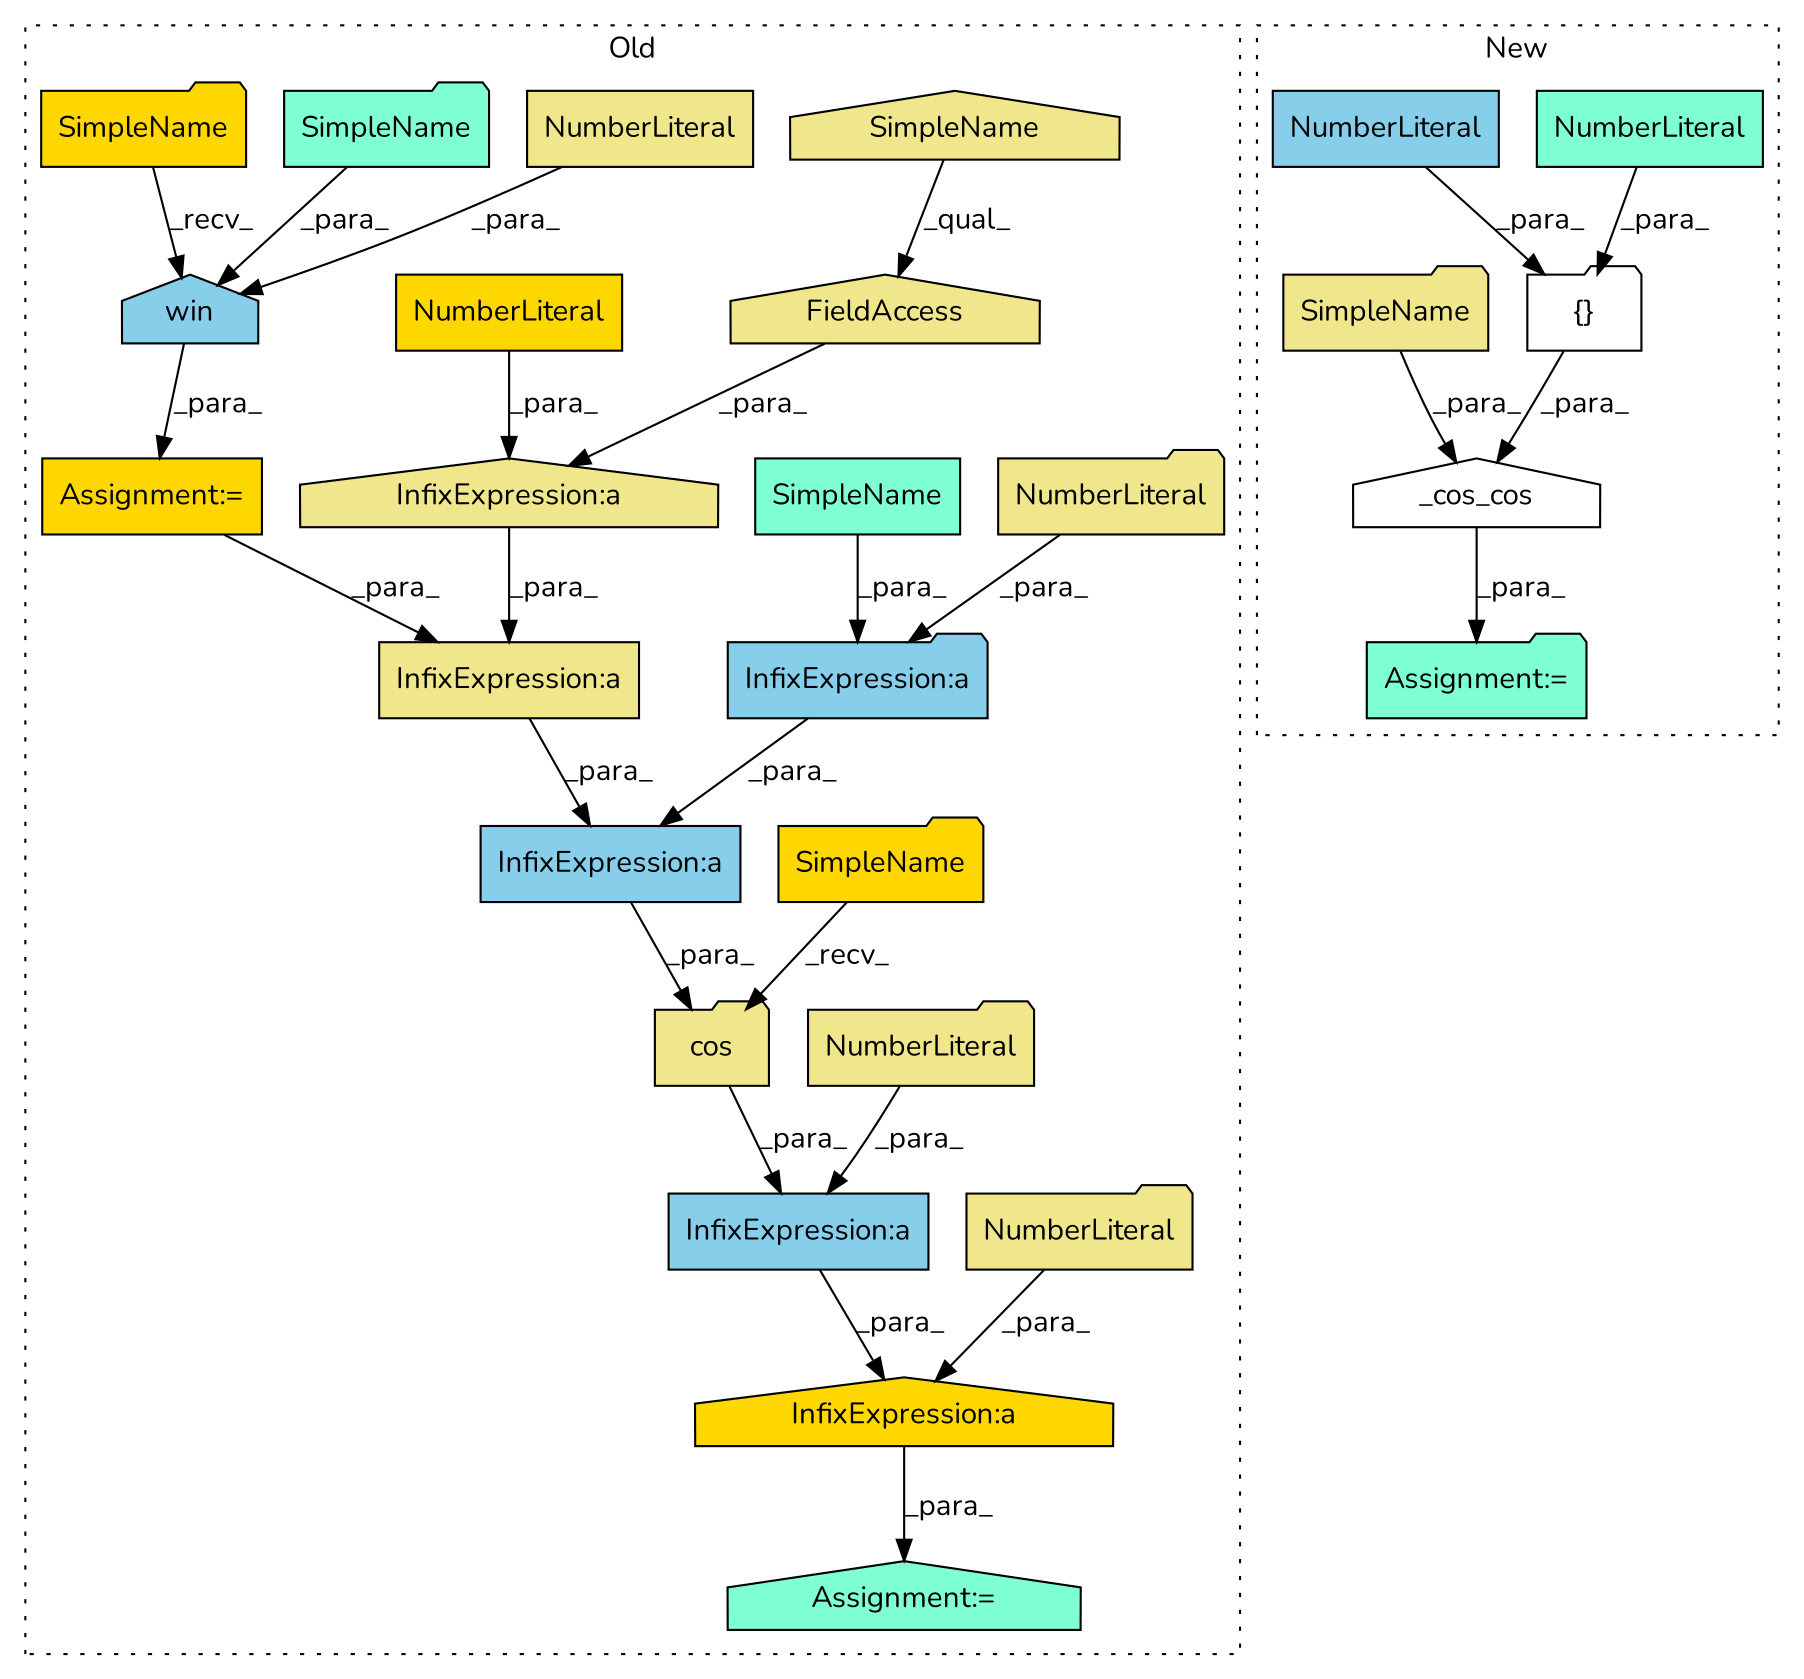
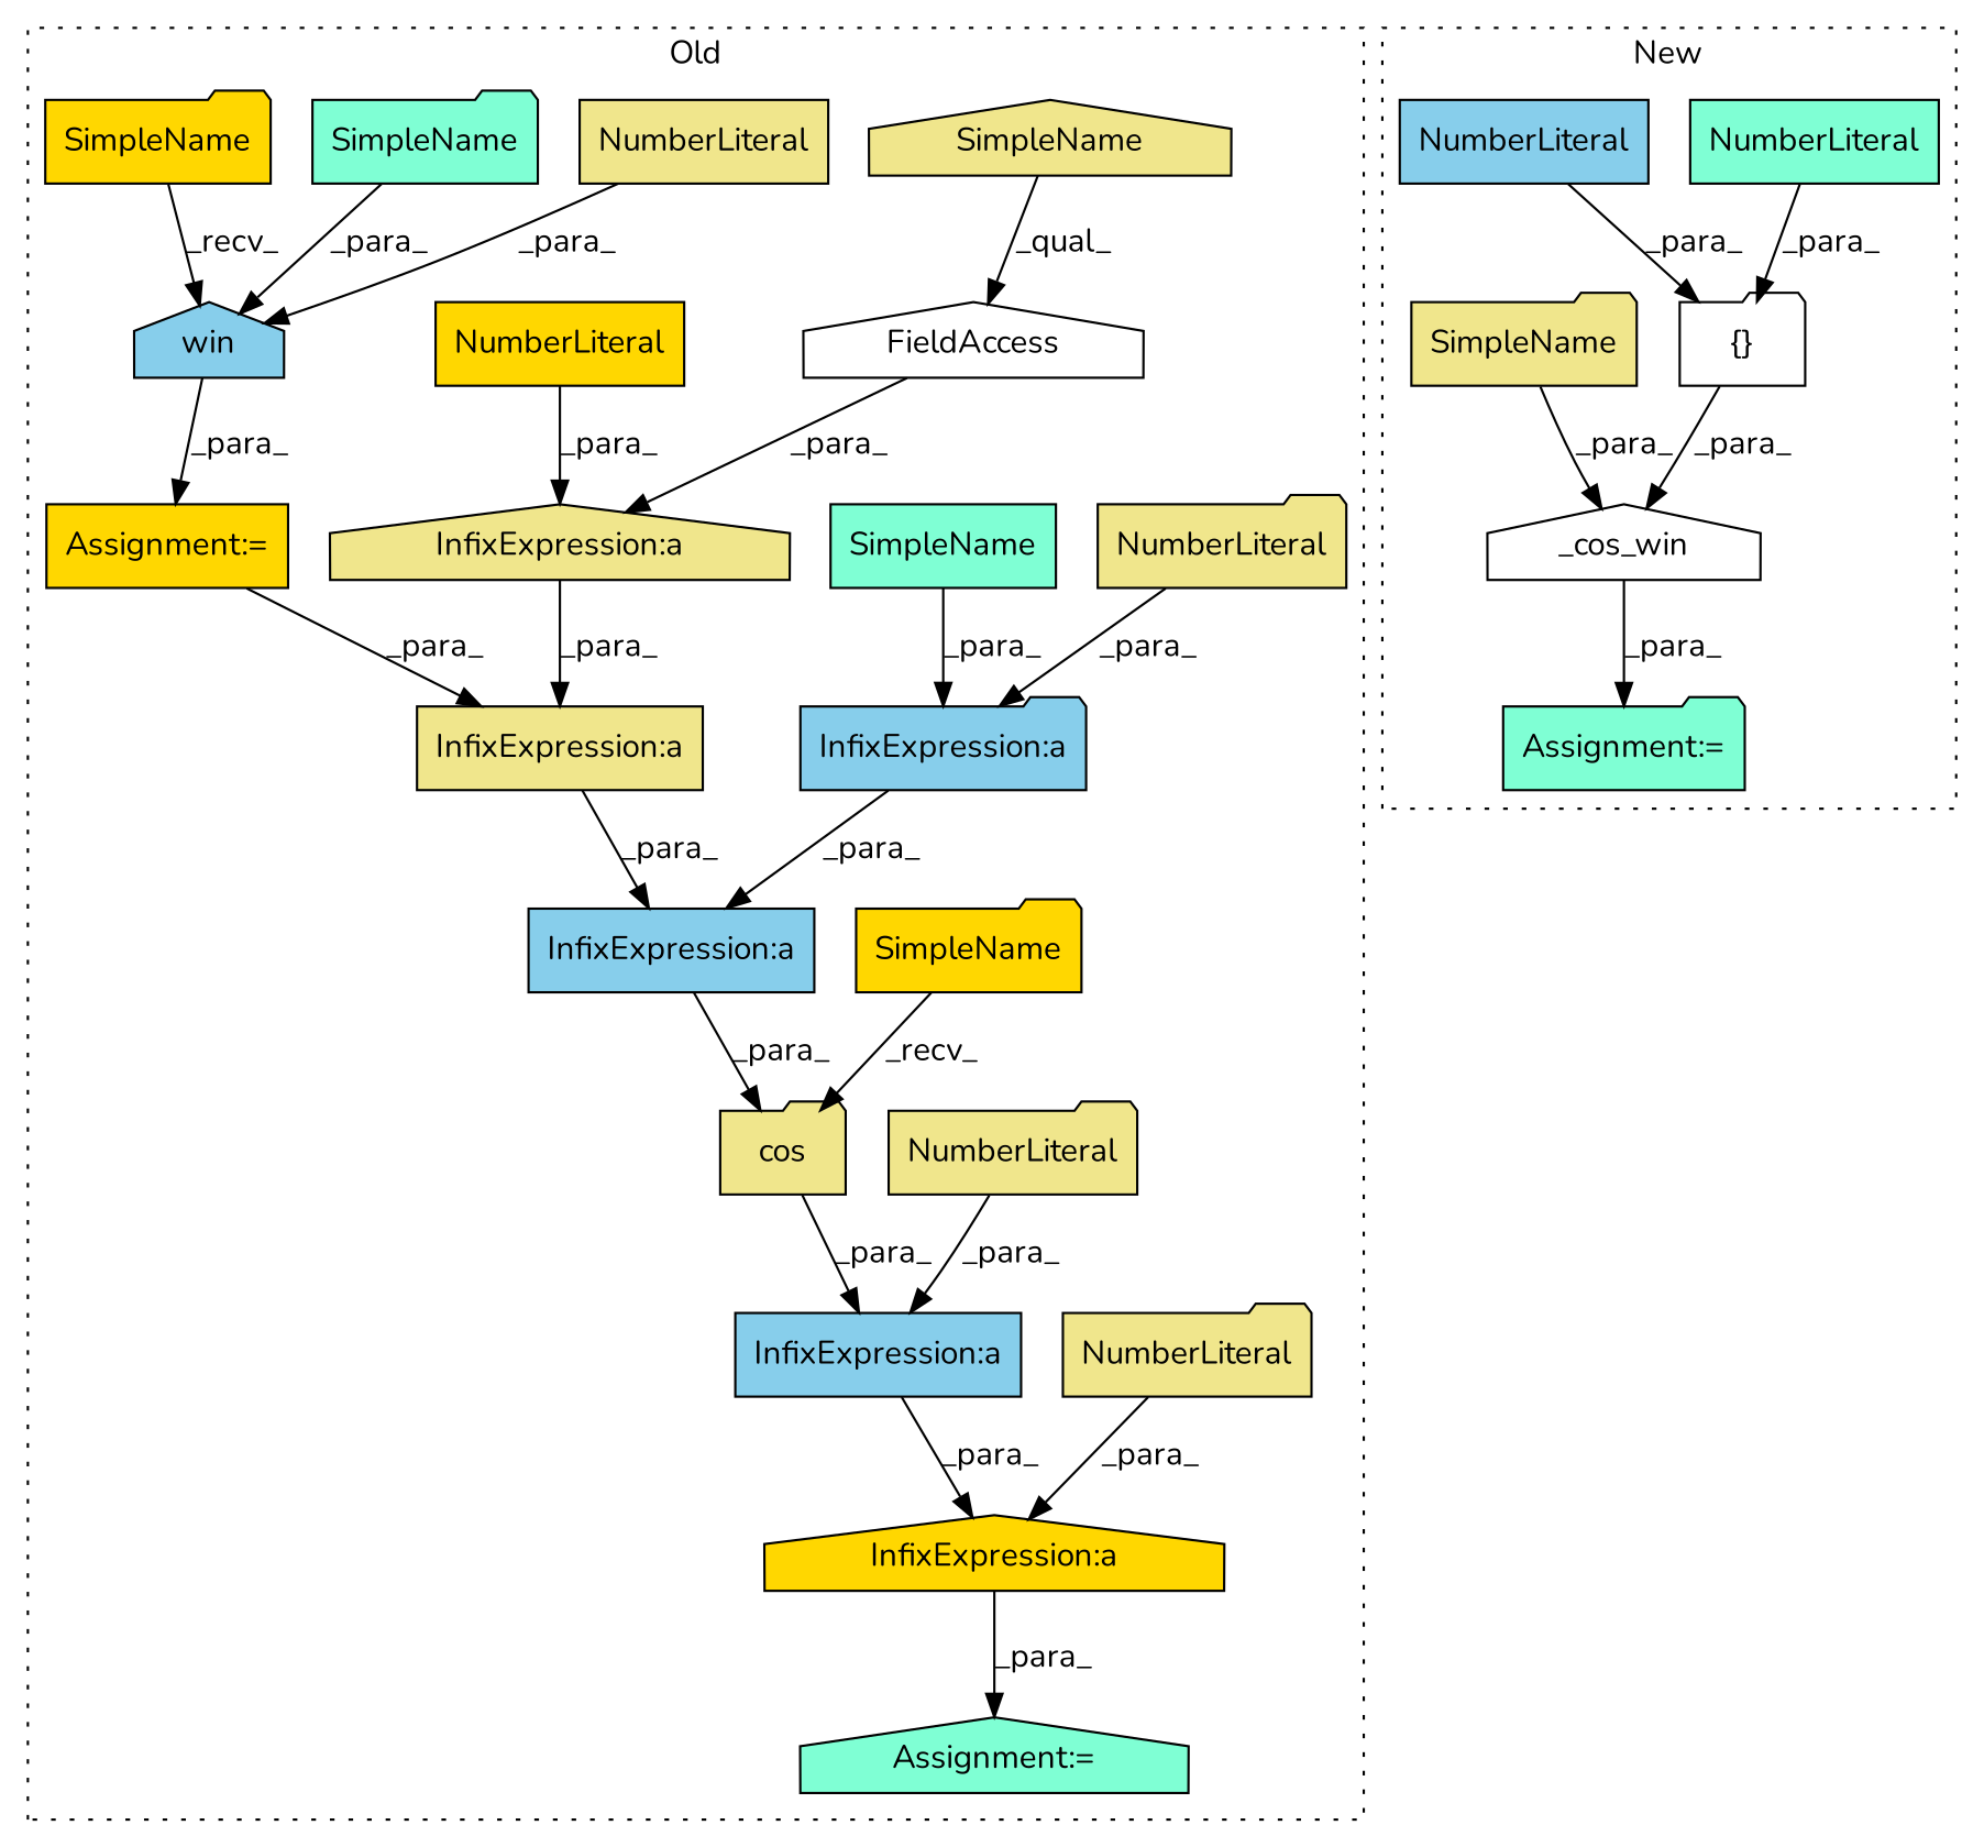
  digraph {
    fontname=Nunito
    node [a=34 fillcolor=khaki fontname=Nunito l=3 s=3288 shape=folder style=filled]
    edge [fontname=Nunito]
    n1 [a=32 l="4,1" label=cos s="3276,3312"]
    n2 [a=27 fillcolor=skyblue label="InfixExpression:a" s=3302 shape=box]
    n3 [a=27 label="InfixExpression:a" s=3285 shape=house]
-   n4 [a=22 l=8 label=FieldAccess shape=house]
+   n4 [a=22 fillcolor=white l=8 label=FieldAccess shape=house]
    n5 [fillcolor=gold label=NumberLiteral s=3282 shape=box]
    n6 [a=7 fillcolor=gold l=1 label="Assignment:=" s=3228 shape=box]
    n7 [a=27 fillcolor=skyblue label="InfixExpression:a" s=3307]
    n8 [a=27 label="InfixExpression:a" s=3297 shape=box]
    n9 [a=27 fillcolor=skyblue label="InfixExpression:a" s=3267 shape=box]
    n10 [a=27 fillcolor=gold label="InfixExpression:a" s=3260 shape=house]
    n11 [label=NumberLiteral s=3264]
    n12 [l=4 label=NumberLiteral s=3256]
    n13 [l=1 label=NumberLiteral s=3310]
    n14 [a=32 fillcolor=skyblue l="7,1" label=win s="3235,3245" shape=house]
    n15 [l=1 label=NumberLiteral s=3242 shape=box]
    n16 [a=7 fillcolor=aquamarine l=1 label="Assignment:=" s=3253 shape=house]
    n17 [a=42 fillcolor=aquamarine l=1 label=SimpleName s=3244]
    n18 [a=42 fillcolor=aquamarine l=1 label=SimpleName s=3306 shape=box]
    n19 [a=42 fillcolor=gold l=5 label=SimpleName s=3270]
    n20 [a=42 l=5 label=SimpleName shape=house]
    n21 [a=42 fillcolor=gold l=5 label=SimpleName s=3229]
    n22 [a=4 fillcolor=white l="1,1" label="{}" s="3549,3563"]
    n23 [fillcolor=aquamarine label=NumberLiteral s=3555 shape=box]
    n24 [fillcolor=skyblue l=4 label=NumberLiteral s=3550 shape=box]
-   n25 [a=32 fillcolor=white l="9,1" label=_cos_cos s="3527,3564" shape=house]
+   n25 [a=32 fillcolor=white l="9,1" label=_cos_win s="3527,3564" shape=house]
    n26 [a=7 fillcolor=aquamarine l=1 label="Assignment:=" s=3526]
    n27 [a=42 l=1 label=SimpleName s=3536]
    subgraph cluster_1 {
      label=Old
      style=dotted
      n1
      n2
      n3
      n4
      n5
      n6
      n7
      n8
      n9
      n10
      n11
      n12
      n13
      n14
      n15
      n16
      n17
      n18
      n19
      n20
      n21
    }
    subgraph cluster_2 {
      label=New
      style=dotted
      n22
      n23
      n24
      n25
      n26
      n27
    }
    n1 -> n9 [label=_para_]
    n2 -> n1 [label=_para_]
    n3 -> n8 [label=_para_]
    n4 -> n3 [label=_para_]
    n5 -> n3 [label=_para_]
    n6 -> n8 [label=_para_]
    n7 -> n2 [label=_para_]
    n8 -> n2 [label=_para_]
    n9 -> n10 [label=_para_]
    n10 -> n16 [label=_para_]
    n11 -> n9 [label=_para_]
    n12 -> n10 [label=_para_]
    n13 -> n7 [label=_para_]
    n14 -> n6 [label=_para_]
    n15 -> n14 [label=_para_]
    n17 -> n14 [label=_para_]
    n18 -> n7 [label=_para_]
    n19 -> n1 [label=_recv_]
    n20 -> n4 [label=_qual_]
    n21 -> n14 [label=_recv_]
    n22 -> n25 [label=_para_]
    n23 -> n22 [label=_para_]
    n24 -> n22 [label=_para_]
    n25 -> n26 [label=_para_]
    n27 -> n25 [label=_para_]
  }
